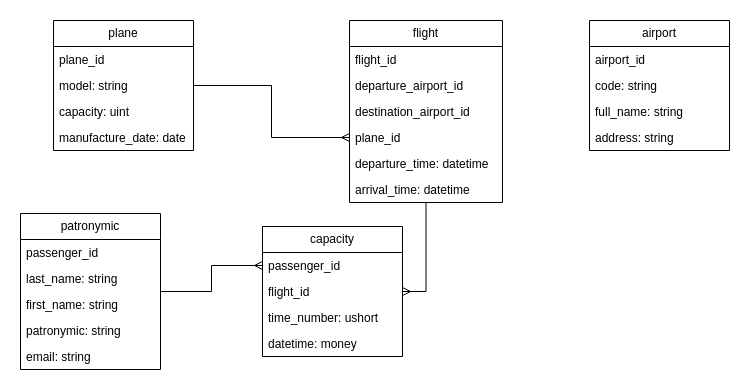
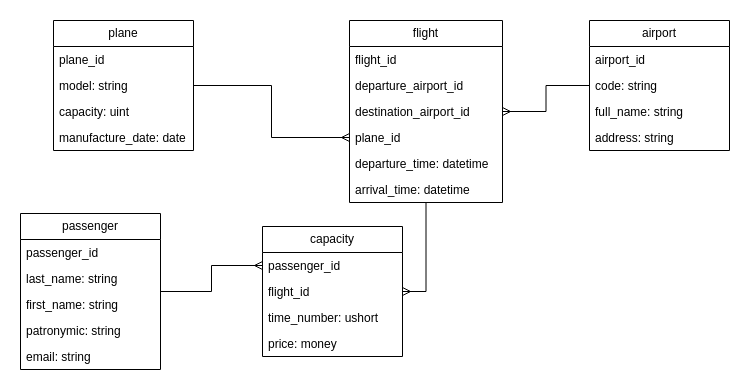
  <mxCell id="0" />
  <mxCell id="1" parent="0" />
  <mxCell id="2" style="edgeStyle=orthogonalEdgeStyle;rounded=0;orthogonalLoop=1;jettySize=auto;html=1;entryX=1;entryY=0.5;entryDx=0;entryDy=0;endArrow=ERmany;endFill=0;" parent="1" source="3" target="25" edge="1"><mxGeometry relative="1" as="geometry" /></mxCell>
  <mxCell id="3" value="flight" style="swimlane;fontStyle=0;childLayout=stackLayout;horizontal=1;startSize=26;fillColor=none;horizontalStack=0;resizeParent=1;resizeParentMax=0;resizeLast=0;collapsible=1;marginBottom=0;whiteSpace=wrap;html=1;" parent="1" vertex="1"><mxGeometry x="349" y="20" width="153" height="182" as="geometry" /></mxCell>
  <mxCell id="4" value="flight_id" style="text;strokeColor=none;fillColor=none;align=left;verticalAlign=top;spacingLeft=4;spacingRight=4;overflow=hidden;rotatable=0;points=[[0,0.5],[1,0.5]];portConstraint=eastwest;whiteSpace=wrap;html=1;" parent="3" vertex="1"><mxGeometry y="26" width="153" height="26" as="geometry" /></mxCell>
  <mxCell id="5" value="departure_airport_id" style="text;strokeColor=none;fillColor=none;align=left;verticalAlign=top;spacingLeft=4;spacingRight=4;overflow=hidden;rotatable=0;points=[[0,0.5],[1,0.5]];portConstraint=eastwest;whiteSpace=wrap;html=1;" parent="3" vertex="1"><mxGeometry y="52" width="153" height="26" as="geometry" /></mxCell>
  <mxCell id="6" value="destination_airport_id" style="text;strokeColor=none;fillColor=none;align=left;verticalAlign=top;spacingLeft=4;spacingRight=4;overflow=hidden;rotatable=0;points=[[0,0.5],[1,0.5]];portConstraint=eastwest;whiteSpace=wrap;html=1;" parent="3" vertex="1"><mxGeometry y="78" width="153" height="26" as="geometry" /></mxCell>
  <mxCell id="7" value="plane_id" style="text;strokeColor=none;fillColor=none;align=left;verticalAlign=top;spacingLeft=4;spacingRight=4;overflow=hidden;rotatable=0;points=[[0,0.5],[1,0.5]];portConstraint=eastwest;whiteSpace=wrap;html=1;" parent="3" vertex="1"><mxGeometry y="104" width="153" height="26" as="geometry" /></mxCell>
  <mxCell id="8" value="departure_time: datetime" style="text;strokeColor=none;fillColor=none;align=left;verticalAlign=top;spacingLeft=4;spacingRight=4;overflow=hidden;rotatable=0;points=[[0,0.5],[1,0.5]];portConstraint=eastwest;whiteSpace=wrap;html=1;" parent="3" vertex="1"><mxGeometry y="130" width="153" height="26" as="geometry" /></mxCell>
  <mxCell id="9" value="arrival_time: datetime" style="text;strokeColor=none;fillColor=none;align=left;verticalAlign=top;spacingLeft=4;spacingRight=4;overflow=hidden;rotatable=0;points=[[0,0.5],[1,0.5]];portConstraint=eastwest;whiteSpace=wrap;html=1;" parent="3" vertex="1"><mxGeometry y="156" width="153" height="26" as="geometry" /></mxCell>
+ <mxCell id="10" style="edgeStyle=orthogonalEdgeStyle;rounded=0;orthogonalLoop=1;jettySize=auto;html=1;endArrow=ERmany;endFill=0;" parent="1" source="11" target="6" edge="1"><mxGeometry relative="1" as="geometry" /></mxCell>
  <mxCell id="11" value="airport" style="swimlane;fontStyle=0;childLayout=stackLayout;horizontal=1;startSize=26;fillColor=none;horizontalStack=0;resizeParent=1;resizeParentMax=0;resizeLast=0;collapsible=1;marginBottom=0;whiteSpace=wrap;html=1;" parent="1" vertex="1"><mxGeometry x="589" y="20" width="140" height="130" as="geometry" /></mxCell>
  <mxCell id="12" value="airport_id" style="text;strokeColor=none;fillColor=none;align=left;verticalAlign=top;spacingLeft=4;spacingRight=4;overflow=hidden;rotatable=0;points=[[0,0.5],[1,0.5]];portConstraint=eastwest;whiteSpace=wrap;html=1;" parent="11" vertex="1"><mxGeometry y="26" width="140" height="26" as="geometry" /></mxCell>
  <mxCell id="13" value="code: string" style="text;strokeColor=none;fillColor=none;align=left;verticalAlign=top;spacingLeft=4;spacingRight=4;overflow=hidden;rotatable=0;points=[[0,0.5],[1,0.5]];portConstraint=eastwest;whiteSpace=wrap;html=1;" parent="11" vertex="1"><mxGeometry y="52" width="140" height="26" as="geometry" /></mxCell>
  <mxCell id="14" value="full_name: string" style="text;strokeColor=none;fillColor=none;align=left;verticalAlign=top;spacingLeft=4;spacingRight=4;overflow=hidden;rotatable=0;points=[[0,0.5],[1,0.5]];portConstraint=eastwest;whiteSpace=wrap;html=1;" parent="11" vertex="1"><mxGeometry y="78" width="140" height="26" as="geometry" /></mxCell>
  <mxCell id="15" value="address: string" style="text;strokeColor=none;fillColor=none;align=left;verticalAlign=top;spacingLeft=4;spacingRight=4;overflow=hidden;rotatable=0;points=[[0,0.5],[1,0.5]];portConstraint=eastwest;whiteSpace=wrap;html=1;" parent="11" vertex="1"><mxGeometry y="104" width="140" height="26" as="geometry" /></mxCell>
  <mxCell id="16" style="edgeStyle=orthogonalEdgeStyle;rounded=0;orthogonalLoop=1;jettySize=auto;html=1;endArrow=ERmany;endFill=0;" parent="1" source="17" target="24" edge="1"><mxGeometry relative="1" as="geometry" /></mxCell>
- <mxCell id="17" value="patronymic" style="swimlane;fontStyle=0;childLayout=stackLayout;horizontal=1;startSize=26;fillColor=none;horizontalStack=0;resizeParent=1;resizeParentMax=0;resizeLast=0;collapsible=1;marginBottom=0;whiteSpace=wrap;html=1;" parent="1" vertex="1"><mxGeometry x="20" y="213" width="140" height="156" as="geometry" /></mxCell>
+ <mxCell id="17" value="passenger" style="swimlane;fontStyle=0;childLayout=stackLayout;horizontal=1;startSize=26;fillColor=none;horizontalStack=0;resizeParent=1;resizeParentMax=0;resizeLast=0;collapsible=1;marginBottom=0;whiteSpace=wrap;html=1;" parent="1" vertex="1"><mxGeometry x="20" y="213" width="140" height="156" as="geometry" /></mxCell>
  <mxCell id="18" value="passenger_id" style="text;strokeColor=none;fillColor=none;align=left;verticalAlign=top;spacingLeft=4;spacingRight=4;overflow=hidden;rotatable=0;points=[[0,0.5],[1,0.5]];portConstraint=eastwest;whiteSpace=wrap;html=1;" parent="17" vertex="1"><mxGeometry y="26" width="140" height="26" as="geometry" /></mxCell>
  <mxCell id="19" value="last_name: string" style="text;strokeColor=none;fillColor=none;align=left;verticalAlign=top;spacingLeft=4;spacingRight=4;overflow=hidden;rotatable=0;points=[[0,0.5],[1,0.5]];portConstraint=eastwest;whiteSpace=wrap;html=1;" parent="17" vertex="1"><mxGeometry y="52" width="140" height="26" as="geometry" /></mxCell>
  <mxCell id="20" value="first_name: string" style="text;strokeColor=none;fillColor=none;align=left;verticalAlign=top;spacingLeft=4;spacingRight=4;overflow=hidden;rotatable=0;points=[[0,0.5],[1,0.5]];portConstraint=eastwest;whiteSpace=wrap;html=1;" parent="17" vertex="1"><mxGeometry y="78" width="140" height="26" as="geometry" /></mxCell>
  <mxCell id="21" value="patronymic: string" style="text;strokeColor=none;fillColor=none;align=left;verticalAlign=top;spacingLeft=4;spacingRight=4;overflow=hidden;rotatable=0;points=[[0,0.5],[1,0.5]];portConstraint=eastwest;whiteSpace=wrap;html=1;" parent="17" vertex="1"><mxGeometry y="104" width="140" height="26" as="geometry" /></mxCell>
  <mxCell id="22" value="email: string" style="text;strokeColor=none;fillColor=none;align=left;verticalAlign=top;spacingLeft=4;spacingRight=4;overflow=hidden;rotatable=0;points=[[0,0.5],[1,0.5]];portConstraint=eastwest;whiteSpace=wrap;html=1;" parent="17" vertex="1"><mxGeometry y="130" width="140" height="26" as="geometry" /></mxCell>
  <mxCell id="23" value="capacity" style="swimlane;fontStyle=0;childLayout=stackLayout;horizontal=1;startSize=26;fillColor=none;horizontalStack=0;resizeParent=1;resizeParentMax=0;resizeLast=0;collapsible=1;marginBottom=0;whiteSpace=wrap;html=1;" parent="1" vertex="1"><mxGeometry x="262" y="226" width="140" height="130" as="geometry" /></mxCell>
  <mxCell id="24" value="passenger_id" style="text;strokeColor=none;fillColor=none;align=left;verticalAlign=top;spacingLeft=4;spacingRight=4;overflow=hidden;rotatable=0;points=[[0,0.5],[1,0.5]];portConstraint=eastwest;whiteSpace=wrap;html=1;" parent="23" vertex="1"><mxGeometry y="26" width="140" height="26" as="geometry" /></mxCell>
  <mxCell id="25" value="flight_id" style="text;strokeColor=none;fillColor=none;align=left;verticalAlign=top;spacingLeft=4;spacingRight=4;overflow=hidden;rotatable=0;points=[[0,0.5],[1,0.5]];portConstraint=eastwest;whiteSpace=wrap;html=1;" parent="23" vertex="1"><mxGeometry y="52" width="140" height="26" as="geometry" /></mxCell>
  <mxCell id="26" value="time_number: ushort" style="text;strokeColor=none;fillColor=none;align=left;verticalAlign=top;spacingLeft=4;spacingRight=4;overflow=hidden;rotatable=0;points=[[0,0.5],[1,0.5]];portConstraint=eastwest;whiteSpace=wrap;html=1;" parent="23" vertex="1"><mxGeometry y="78" width="140" height="26" as="geometry" /></mxCell>
- <mxCell id="27" value="datetime: money" style="text;strokeColor=none;fillColor=none;align=left;verticalAlign=top;spacingLeft=4;spacingRight=4;overflow=hidden;rotatable=0;points=[[0,0.5],[1,0.5]];portConstraint=eastwest;whiteSpace=wrap;html=1;" parent="23" vertex="1"><mxGeometry y="104" width="140" height="26" as="geometry" /></mxCell>
+ <mxCell id="27" value="price: money" style="text;strokeColor=none;fillColor=none;align=left;verticalAlign=top;spacingLeft=4;spacingRight=4;overflow=hidden;rotatable=0;points=[[0,0.5],[1,0.5]];portConstraint=eastwest;whiteSpace=wrap;html=1;" parent="23" vertex="1"><mxGeometry y="104" width="140" height="26" as="geometry" /></mxCell>
  <mxCell id="28" style="edgeStyle=orthogonalEdgeStyle;rounded=0;orthogonalLoop=1;jettySize=auto;html=1;endArrow=ERmany;endFill=0;" parent="1" source="29" target="7" edge="1"><mxGeometry relative="1" as="geometry" /></mxCell>
  <mxCell id="29" value="plane" style="swimlane;fontStyle=0;childLayout=stackLayout;horizontal=1;startSize=26;fillColor=none;horizontalStack=0;resizeParent=1;resizeParentMax=0;resizeLast=0;collapsible=1;marginBottom=0;whiteSpace=wrap;html=1;" parent="1" vertex="1"><mxGeometry x="53" y="20" width="140" height="130" as="geometry" /></mxCell>
  <mxCell id="30" value="plane_id" style="text;strokeColor=none;fillColor=none;align=left;verticalAlign=top;spacingLeft=4;spacingRight=4;overflow=hidden;rotatable=0;points=[[0,0.5],[1,0.5]];portConstraint=eastwest;whiteSpace=wrap;html=1;" parent="29" vertex="1"><mxGeometry y="26" width="140" height="26" as="geometry" /></mxCell>
  <mxCell id="31" value="model: string" style="text;strokeColor=none;fillColor=none;align=left;verticalAlign=top;spacingLeft=4;spacingRight=4;overflow=hidden;rotatable=0;points=[[0,0.5],[1,0.5]];portConstraint=eastwest;whiteSpace=wrap;html=1;" parent="29" vertex="1"><mxGeometry y="52" width="140" height="26" as="geometry" /></mxCell>
  <mxCell id="32" value="capacity: uint" style="text;strokeColor=none;fillColor=none;align=left;verticalAlign=top;spacingLeft=4;spacingRight=4;overflow=hidden;rotatable=0;points=[[0,0.5],[1,0.5]];portConstraint=eastwest;whiteSpace=wrap;html=1;" parent="29" vertex="1"><mxGeometry y="78" width="140" height="26" as="geometry" /></mxCell>
  <mxCell id="33" value="manufacture_date: date" style="text;strokeColor=none;fillColor=none;align=left;verticalAlign=top;spacingLeft=4;spacingRight=4;overflow=hidden;rotatable=0;points=[[0,0.5],[1,0.5]];portConstraint=eastwest;whiteSpace=wrap;html=1;" parent="29" vertex="1"><mxGeometry y="104" width="140" height="26" as="geometry" /></mxCell>
